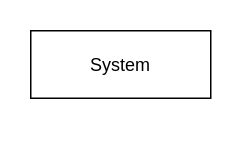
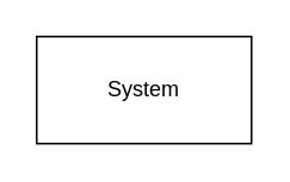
  <mxCell id="0" />
  <mxCell id="1" parent="0" />
- <mxCell id="2" value="System" style="rounded=0;whiteSpace=wrap;html=1;" vertex="1" parent="1"><mxGeometry x="20" y="20" width="120" height="45" as="geometry" /></mxCell>
+ <mxCell id="2" value="System" style="rounded=0;whiteSpace=wrap;html=1;" vertex="1" parent="1"><mxGeometry x="20" y="20" width="120" height="60" as="geometry" /></mxCell>
